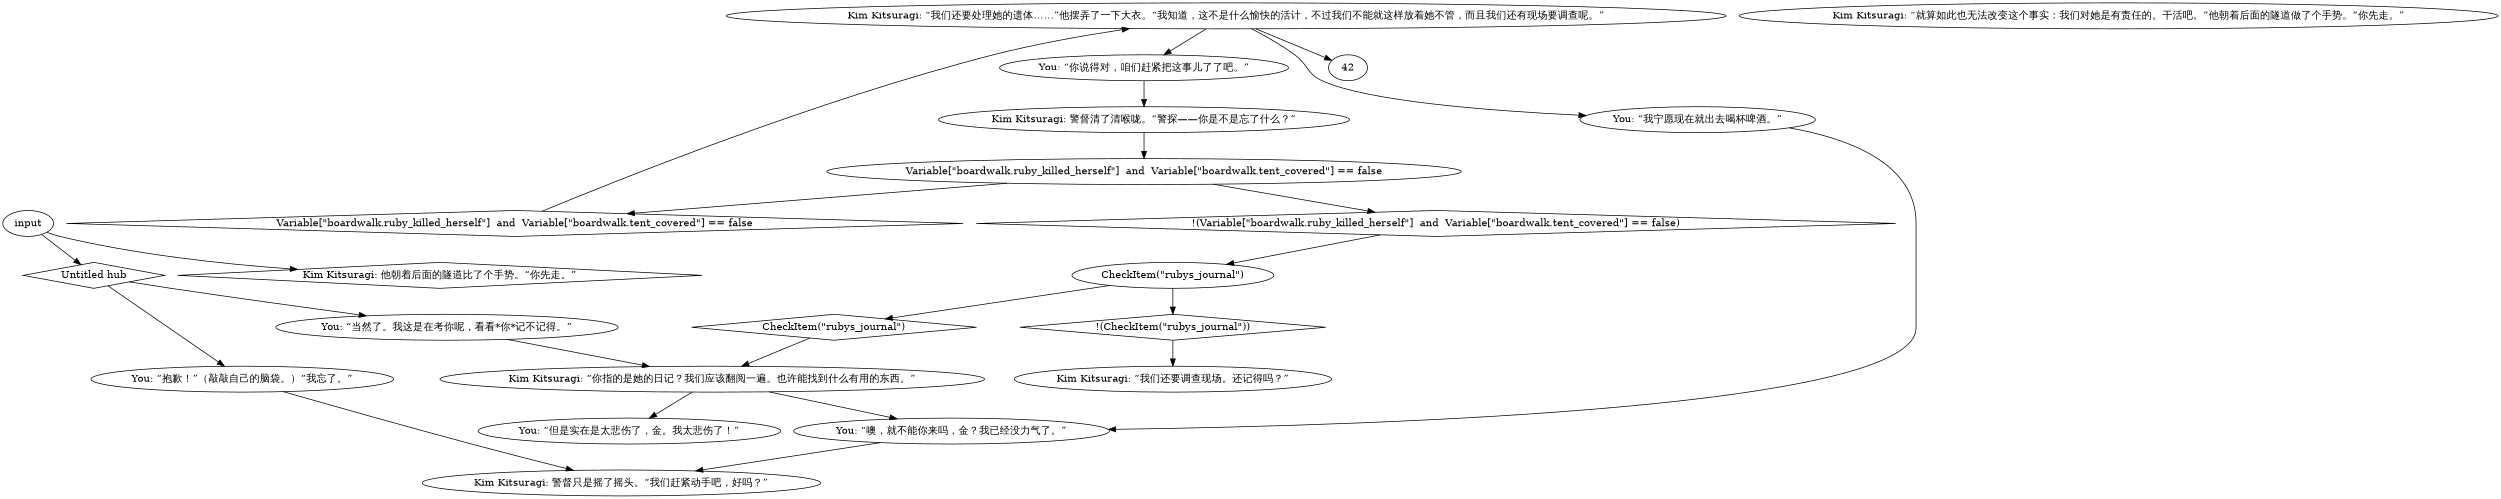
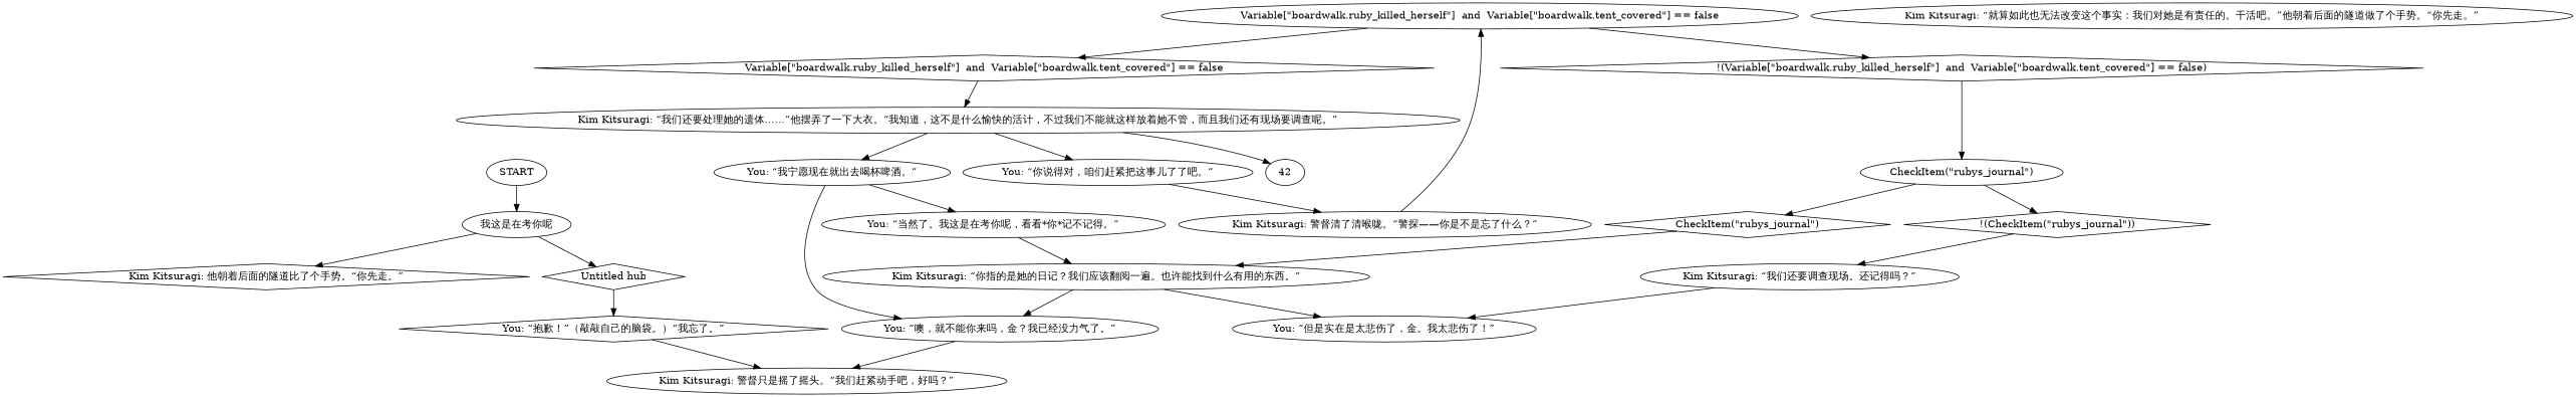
  digraph {
-   n2 [label=input]
+   n1 [label=START]
+   n2 [label="我这是在考你呢"]
    n3 [label="Untitled hub" shape=diamond]
    n4 [label="Kim Kitsuragi: 他朝着后面的隧道比了个手势。“你先走。”" shape=diamond]
-   n5 [label="You: “抱歉！”（敲敲自己的脑袋。）“我忘了。”"]
+   n5 [label="You: “抱歉！”（敲敲自己的脑袋。）“我忘了。”" shape=diamond]
    n6 [label="You: “当然了。我这是在考你呢，看看*你*记不记得。”"]
    n7 [label="Variable[\"boardwalk.ruby_killed_herself\"]  and  Variable[\"boardwalk.tent_covered\"] == false"]
    n8 [label="Variable[\"boardwalk.ruby_killed_herself\"]  and  Variable[\"boardwalk.tent_covered\"] == false" shape=diamond]
    n9 [label="!(Variable[\"boardwalk.ruby_killed_herself\"]  and  Variable[\"boardwalk.tent_covered\"] == false)" shape=diamond]
    n10 [label="Kim Kitsuragi: “我们还要处理她的遗体……”他摆弄了一下大衣。“我知道，这不是什么愉快的活计，不过我们不能就这样放着她不管，而且我们还有现场要调查呢。”"]
    n11 [label="CheckItem(\"rubys_journal\")"]
    n12 [label="You: “你说得对，咱们赶紧把这事儿了了吧。”"]
    n13 [label="You: “我宁愿现在就出去喝杯啤酒。”"]
    n14 [label=42]
    n15 [label="CheckItem(\"rubys_journal\")" shape=diamond]
    n16 [label="!(CheckItem(\"rubys_journal\"))" shape=diamond]
    n17 [label="Kim Kitsuragi: 警督只是摇了摇头。“我们赶紧动手吧，好吗？”"]
    n18 [label="Kim Kitsuragi: 警督清了清喉咙。“警探——你是不是忘了什么？”"]
    n19 [label="You: “噢，就不能你来吗，金？我已经没力气了。”"]
    n20 [label="Kim Kitsuragi: “你指的是她的日记？我们应该翻阅一遍。也许能找到什么有用的东西。”"]
    n21 [label="Kim Kitsuragi: “我们还要调查现场。还记得吗？”"]
    n22 [label="You: “但是实在是太悲伤了，金。我太悲伤了！”"]
    n23 [label="Kim Kitsuragi: “就算如此也无法改变这个事实：我们对她是有责任的。干活吧。”他朝着后面的隧道做了个手势。“你先走。”"]
+   n1 -> n2
    n2 -> n3
    n2 -> n4
    n3 -> n5
-   n3 -> n6
+   n13 -> n6
    n5 -> n17
    n6 -> n20
    n7 -> n8
    n7 -> n9
    n8 -> n10
    n9 -> n11
    n10 -> n12
    n10 -> n13
    n10 -> n14
    n11 -> n15
    n11 -> n16
    n12 -> n18
    n13 -> n19
    n15 -> n20
    n16 -> n21
    n18 -> n7
    n19 -> n17
    n20 -> n19
    n20 -> n22
+   n21 -> n22
  }
